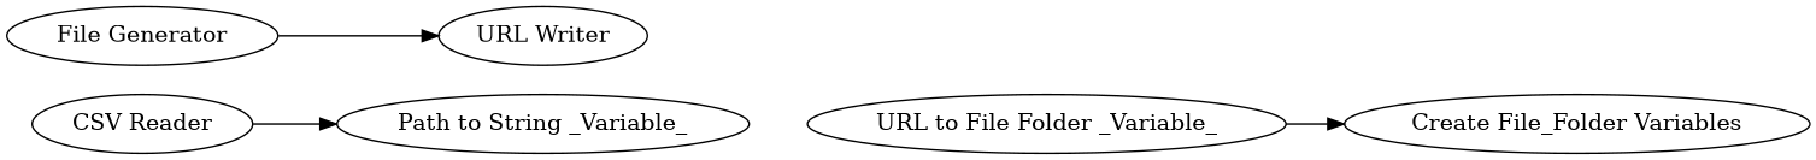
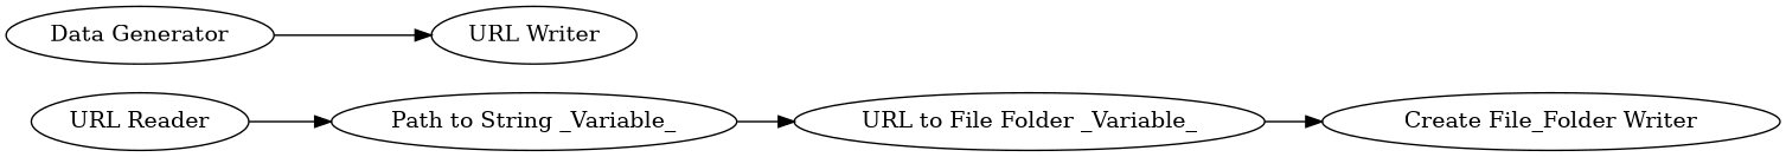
  digraph {
    rankdir=LR
-   n1 [label="CSV Reader"]
+   n1 [label="URL Reader"]
    n2 [label="Path to String _Variable_"]
    n3 [label="URL to File Folder _Variable_"]
-   n4 [label="Create File_Folder Variables"]
-   n5 [label="File Generator"]
+   n4 [label="Create File_Folder Writer"]
+   n5 [label="Data Generator"]
    n6 [label="URL Writer"]
    n1 -> n2
+   n2 -> n3
    n3 -> n4
    n5 -> n6
  }
